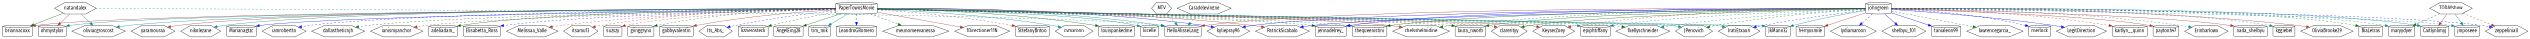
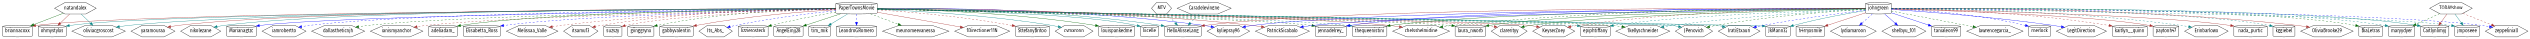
  strict digraph {
    fontname="Fira Sans"
    node [fontname="Fira Sans" shape=cylinder]
    edge [color=teal fontname="Fira Sans" style=solid]
    PaperTownsMovie
    AngelEinjj28
    JkMann32
    tim_mik
    kyliepray96 [shape=hexagon]
    LeandroGRomero
    meunomeevanessa [shape=hexagon]
    "1Directioner11N" [shape=hexagon]
    PatrickSicabalo [shape=hexagon]
    briannacoxx
    ohmystylxs
    jennadelrey_
    SttefanyBritoo
    oliviacgroscost [shape=hexagon]
    cvmxronn [shape=hexagon]
    thequeenistini
    louispankedme
    liicelle
    chelsshelmidine [shape=hexagon]
    yaramouraa [shape=hexagon]
    nikolezane [shape=hexagon]
    Marianagtzc
    laura_nworb
    iamrobertto [shape=hexagon]
    dallastheticnjh [shape=hexagon]
    ianismyanchor [shape=hexagon]
    clarerityy [shape=hexagon]
    adeliadam_
    KeyserZoey [shape=hexagon]
    Elisabetta_Ross
    Melissaa_Valle [shape=hexagon]
    HelloAlisseLang
    itsamu13 [shape=hexagon]
    suzszy
    epiphtiffany
    giinggrynx
    "1kellyschneider" [shape=hexagon]
    gabbyvalentin
    Its_Abs_ [shape=hexagon]
    JPenovich [shape=hexagon]
    lizzierosteck
    IratiEtxauri [shape=hexagon]
    johngreen
    rnerlock
    LegitDirection [shape=hexagon]
    Caitlynlimyj
    kaitlyn__quinn
    paytonh47
    Erinbarlowx [shape=hexagon]
-   nada_purtic [label=nada_shelbyu]
+   nada_purtic
    kggiebel
    OliviaBrooke29 [shape=hexagon]
    BiaLetras
    h4rryxsmile
    jmposeee
    lydiamaroon [shape=hexagon]
    zeppeliniall [shape=hexagon]
    maryydyer
    shelbyu_101 [shape=hexagon]
    tanialeon99
    lawrencegarcia_ [shape=hexagon]
    TODAYshow [shape=hexagon]
    natandalex [shape=hexagon]
    MTV [shape=hexagon]
    Caradelevingne [shape=hexagon]
    PaperTownsMovie -> AngelEinjj28 [color=darkgreen]
    PaperTownsMovie -> JkMann32
    PaperTownsMovie -> tim_mik
    PaperTownsMovie -> kyliepray96 [color=blue]
    PaperTownsMovie -> LeandroGRomero [color=blue style=dashed]
    PaperTownsMovie -> meunomeevanessa [color=darkgreen style=dashed]
    PaperTownsMovie -> "1Directioner11N" [color=brown]
    PaperTownsMovie -> PatrickSicabalo [color=brown]
    PaperTownsMovie -> briannacoxx [color=brown]
    PaperTownsMovie -> ohmystylxs
    PaperTownsMovie -> jennadelrey_ [color=darkgreen style=dashed]
    PaperTownsMovie -> SttefanyBritoo [color=brown style=dashed]
    PaperTownsMovie -> oliviacgroscost
    PaperTownsMovie -> cvmxronn
    PaperTownsMovie -> thequeenistini [style=dashed]
    PaperTownsMovie -> louispankedme [color=darkgreen]
    PaperTownsMovie -> liicelle
    PaperTownsMovie -> chelsshelmidine [color=brown]
    PaperTownsMovie -> yaramouraa [color=brown]
    PaperTownsMovie -> nikolezane
    PaperTownsMovie -> Marianagtzc [color=blue]
    PaperTownsMovie -> laura_nworb [color=darkgreen style=dashed]
    PaperTownsMovie -> iamrobertto [color=blue style=dashed]
    PaperTownsMovie -> dallastheticnjh [color=darkgreen style=dashed]
    PaperTownsMovie -> ianismyanchor [color=brown style=dashed]
    PaperTownsMovie -> clarerityy [color=brown style=dashed]
    PaperTownsMovie -> adeliadam_ [color=darkgreen]
    PaperTownsMovie -> KeyserZoey [color=brown]
    PaperTownsMovie -> Elisabetta_Ross [color=blue style=dashed]
    PaperTownsMovie -> Melissaa_Valle [color=brown style=dashed]
    PaperTownsMovie -> HelloAlisseLang
    PaperTownsMovie -> itsamu13 [color=brown style=dashed]
    PaperTownsMovie -> suzszy [color=brown style=dashed]
    PaperTownsMovie -> epiphtiffany [style=dashed]
    PaperTownsMovie -> giinggrynx [color=darkgreen style=dashed]
    PaperTownsMovie -> "1kellyschneider" [color=darkgreen style=dashed]
    PaperTownsMovie -> gabbyvalentin [color=brown]
    PaperTownsMovie -> Its_Abs_ [color=blue style=dashed]
    PaperTownsMovie -> JPenovich
    PaperTownsMovie -> lizzierosteck [color=darkgreen style=dashed]
    PaperTownsMovie -> IratiEtxauri [style=dashed]
    johngreen -> JkMann32
    johngreen -> kyliepray96 [color=blue]
    johngreen -> PatrickSicabalo [color=blue]
    johngreen -> jennadelrey_ [color=blue]
    johngreen -> thequeenistini [color=darkgreen]
    johngreen -> chelsshelmidine [color=darkgreen style=dashed]
    johngreen -> laura_nworb [color=darkgreen]
    johngreen -> clarerityy [color=darkgreen]
    johngreen -> KeyserZoey [color=brown style=dashed]
    johngreen -> HelloAlisseLang [color=brown]
    johngreen -> epiphtiffany [style=dashed]
    johngreen -> "1kellyschneider" [style=dashed]
    johngreen -> JPenovich [color=darkgreen style=dashed]
    johngreen -> IratiEtxauri [color=blue style=dashed]
    johngreen -> rnerlock [color=blue style=dashed]
    johngreen -> LegitDirection [color=blue]
    johngreen -> Caitlynlimyj
    johngreen -> kaitlyn__quinn [color=brown style=dashed]
    johngreen -> paytonh47 [color=brown]
    johngreen -> Erinbarlowx [style=dashed]
    johngreen -> nada_purtic [color=brown]
    johngreen -> kggiebel [style=dashed]
    johngreen -> OliviaBrooke29 [color=brown]
    johngreen -> BiaLetras [color=darkgreen style=dashed]
    johngreen -> h4rryxsmile [color=brown]
    johngreen -> jmposeee [style=dashed]
    johngreen -> lydiamaroon [color=blue style=dashed]
    johngreen -> zeppeliniall [color=blue style=dashed]
    johngreen -> maryydyer [style=dashed]
    johngreen -> shelbyu_101 [color=blue]
    johngreen -> tanialeon99 [color=blue]
    johngreen -> lawrencegarcia_ [color=darkgreen style=dashed]
    TODAYshow -> Caitlynlimyj [color=brown]
    TODAYshow -> jmposeee
    TODAYshow -> zeppeliniall [color=brown style=dashed]
    TODAYshow -> maryydyer [color=darkgreen style=dashed]
    natandalex -> briannacoxx [color=darkgreen]
    natandalex -> ohmystylxs [color=brown]
    natandalex -> oliviacgroscost
-   natandalex -> HelloAlisseLang [style=dashed]
    MTV -> HelloAlisseLang [style=dashed]
    Caradelevingne -> HelloAlisseLang [style=dashed]
  }
